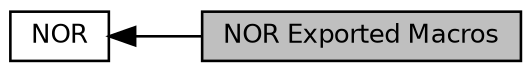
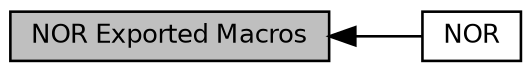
  digraph {
    rankdir=LR
    node [color=black fontname=Helvetica fontsize=10 shape=record style=filled]
    n1 [fillcolor=white height=0.2 label=NOR width=0.4]
    n2 [fillcolor=grey75 fontcolor=black height=0.2 label="NOR Exported Macros" width=0.4]
-   n1 -> n2 [dir=back fontname=Helvetica fontsize=10 labelfontname=Helvetica labelfontsize=10 shape=plaintext style=solid]
+   n2 -> n1 [dir=back fontname=Helvetica fontsize=10 labelfontname=Helvetica labelfontsize=10 shape=plaintext style=solid]
  }
